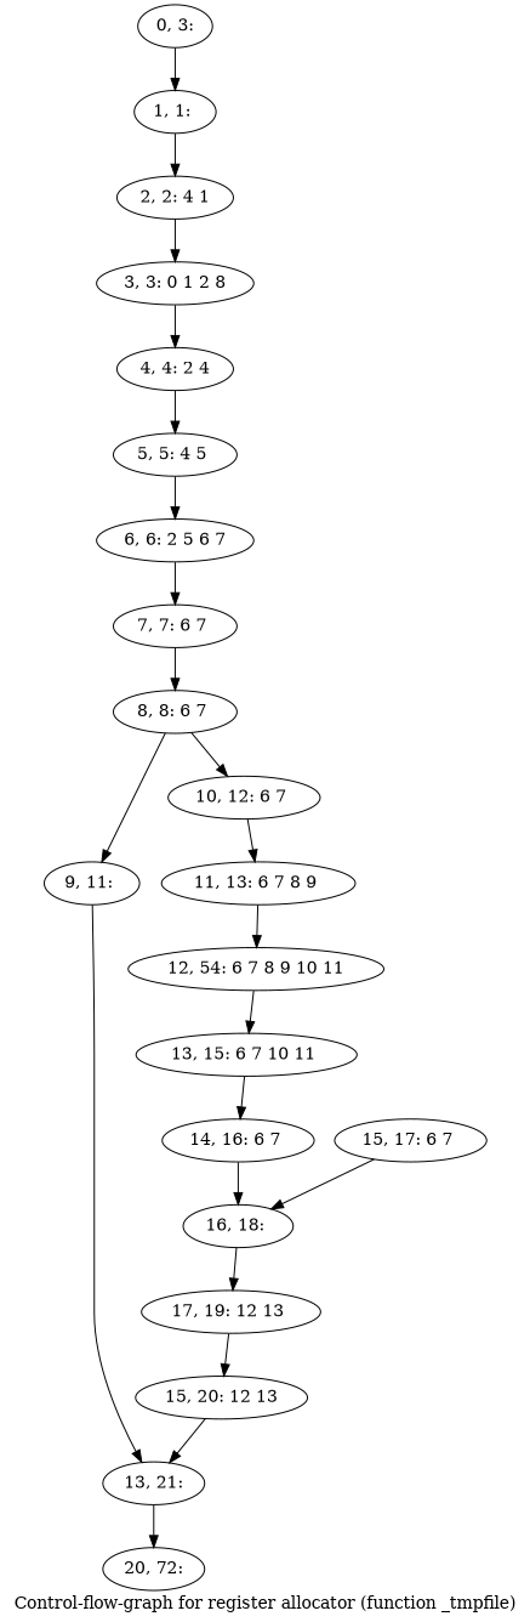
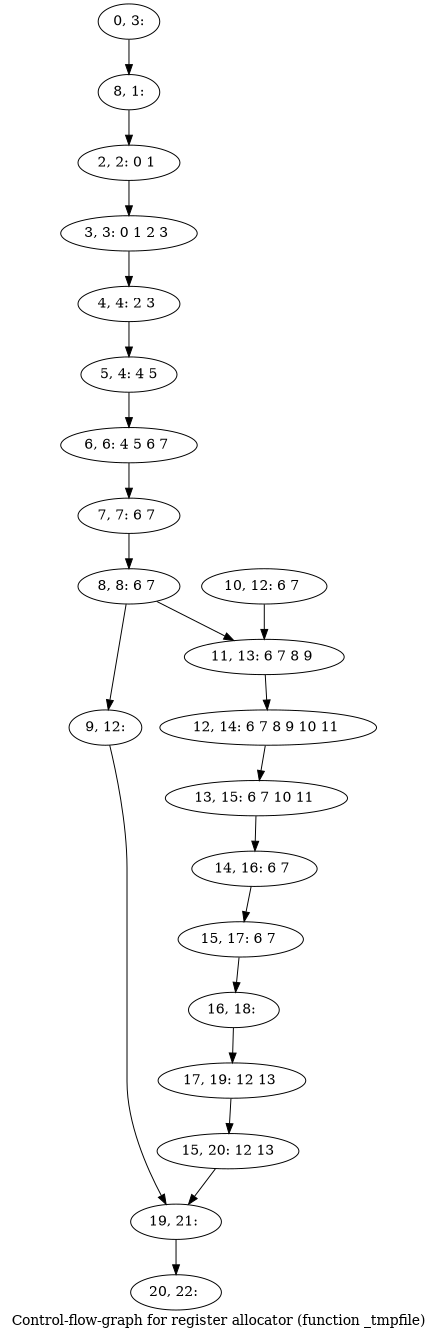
  digraph {
    label="Control-flow-graph for register allocator (function _tmpfile)"
    n1 [label="0, 3:"]
-   n2 [label="1, 1: "]
-   n3 [label="2, 2: 4 1"]
-   n4 [label="3, 3: 0 1 2 8"]
-   n5 [label="4, 4: 2 4"]
-   n6 [label="5, 5: 4 5 "]
-   n7 [label="6, 6: 2 5 6 7"]
+   n2 [label="8, 1:"]
+   n3 [label="2, 2: 0 1 "]
+   n4 [label="3, 3: 0 1 2 3 "]
+   n5 [label="4, 4: 2 3 "]
+   n6 [label="5, 4: 4 5"]
+   n7 [label="6, 6: 4 5 6 7 "]
    n8 [label="7, 7: 6 7 "]
    n9 [label="8, 8: 6 7 "]
-   n10 [label="9, 11: "]
+   n10 [label="9, 12:"]
    n11 [label="10, 12: 6 7 "]
-   n12 [label="13, 21:"]
+   n12 [label="19, 21: "]
    n13 [label="11, 13: 6 7 8 9 "]
-   n14 [label="20, 72:"]
-   n15 [label="12, 54: 6 7 8 9 10 11"]
+   n14 [label="20, 22: "]
+   n15 [label="12, 14: 6 7 8 9 10 11 "]
    n16 [label="13, 15: 6 7 10 11 "]
    n17 [label="14, 16: 6 7 "]
    n18 [label="15, 17: 6 7 "]
    n19 [label="16, 18: "]
    n20 [label="17, 19: 12 13 "]
    n21 [label="15, 20: 12 13"]
    n1 -> n2
    n2 -> n3
    n3 -> n4
    n4 -> n5
    n5 -> n6
    n6 -> n7
    n7 -> n8
    n8 -> n9
    n9 -> n10
-   n9 -> n11
+   n9 -> n13
    n10 -> n12
    n11 -> n13
    n12 -> n14
    n13 -> n15
    n15 -> n16
    n16 -> n17
-   n17 -> n19
+   n17 -> n18
    n18 -> n19
    n19 -> n20
    n20 -> n21
    n21 -> n12
  }
